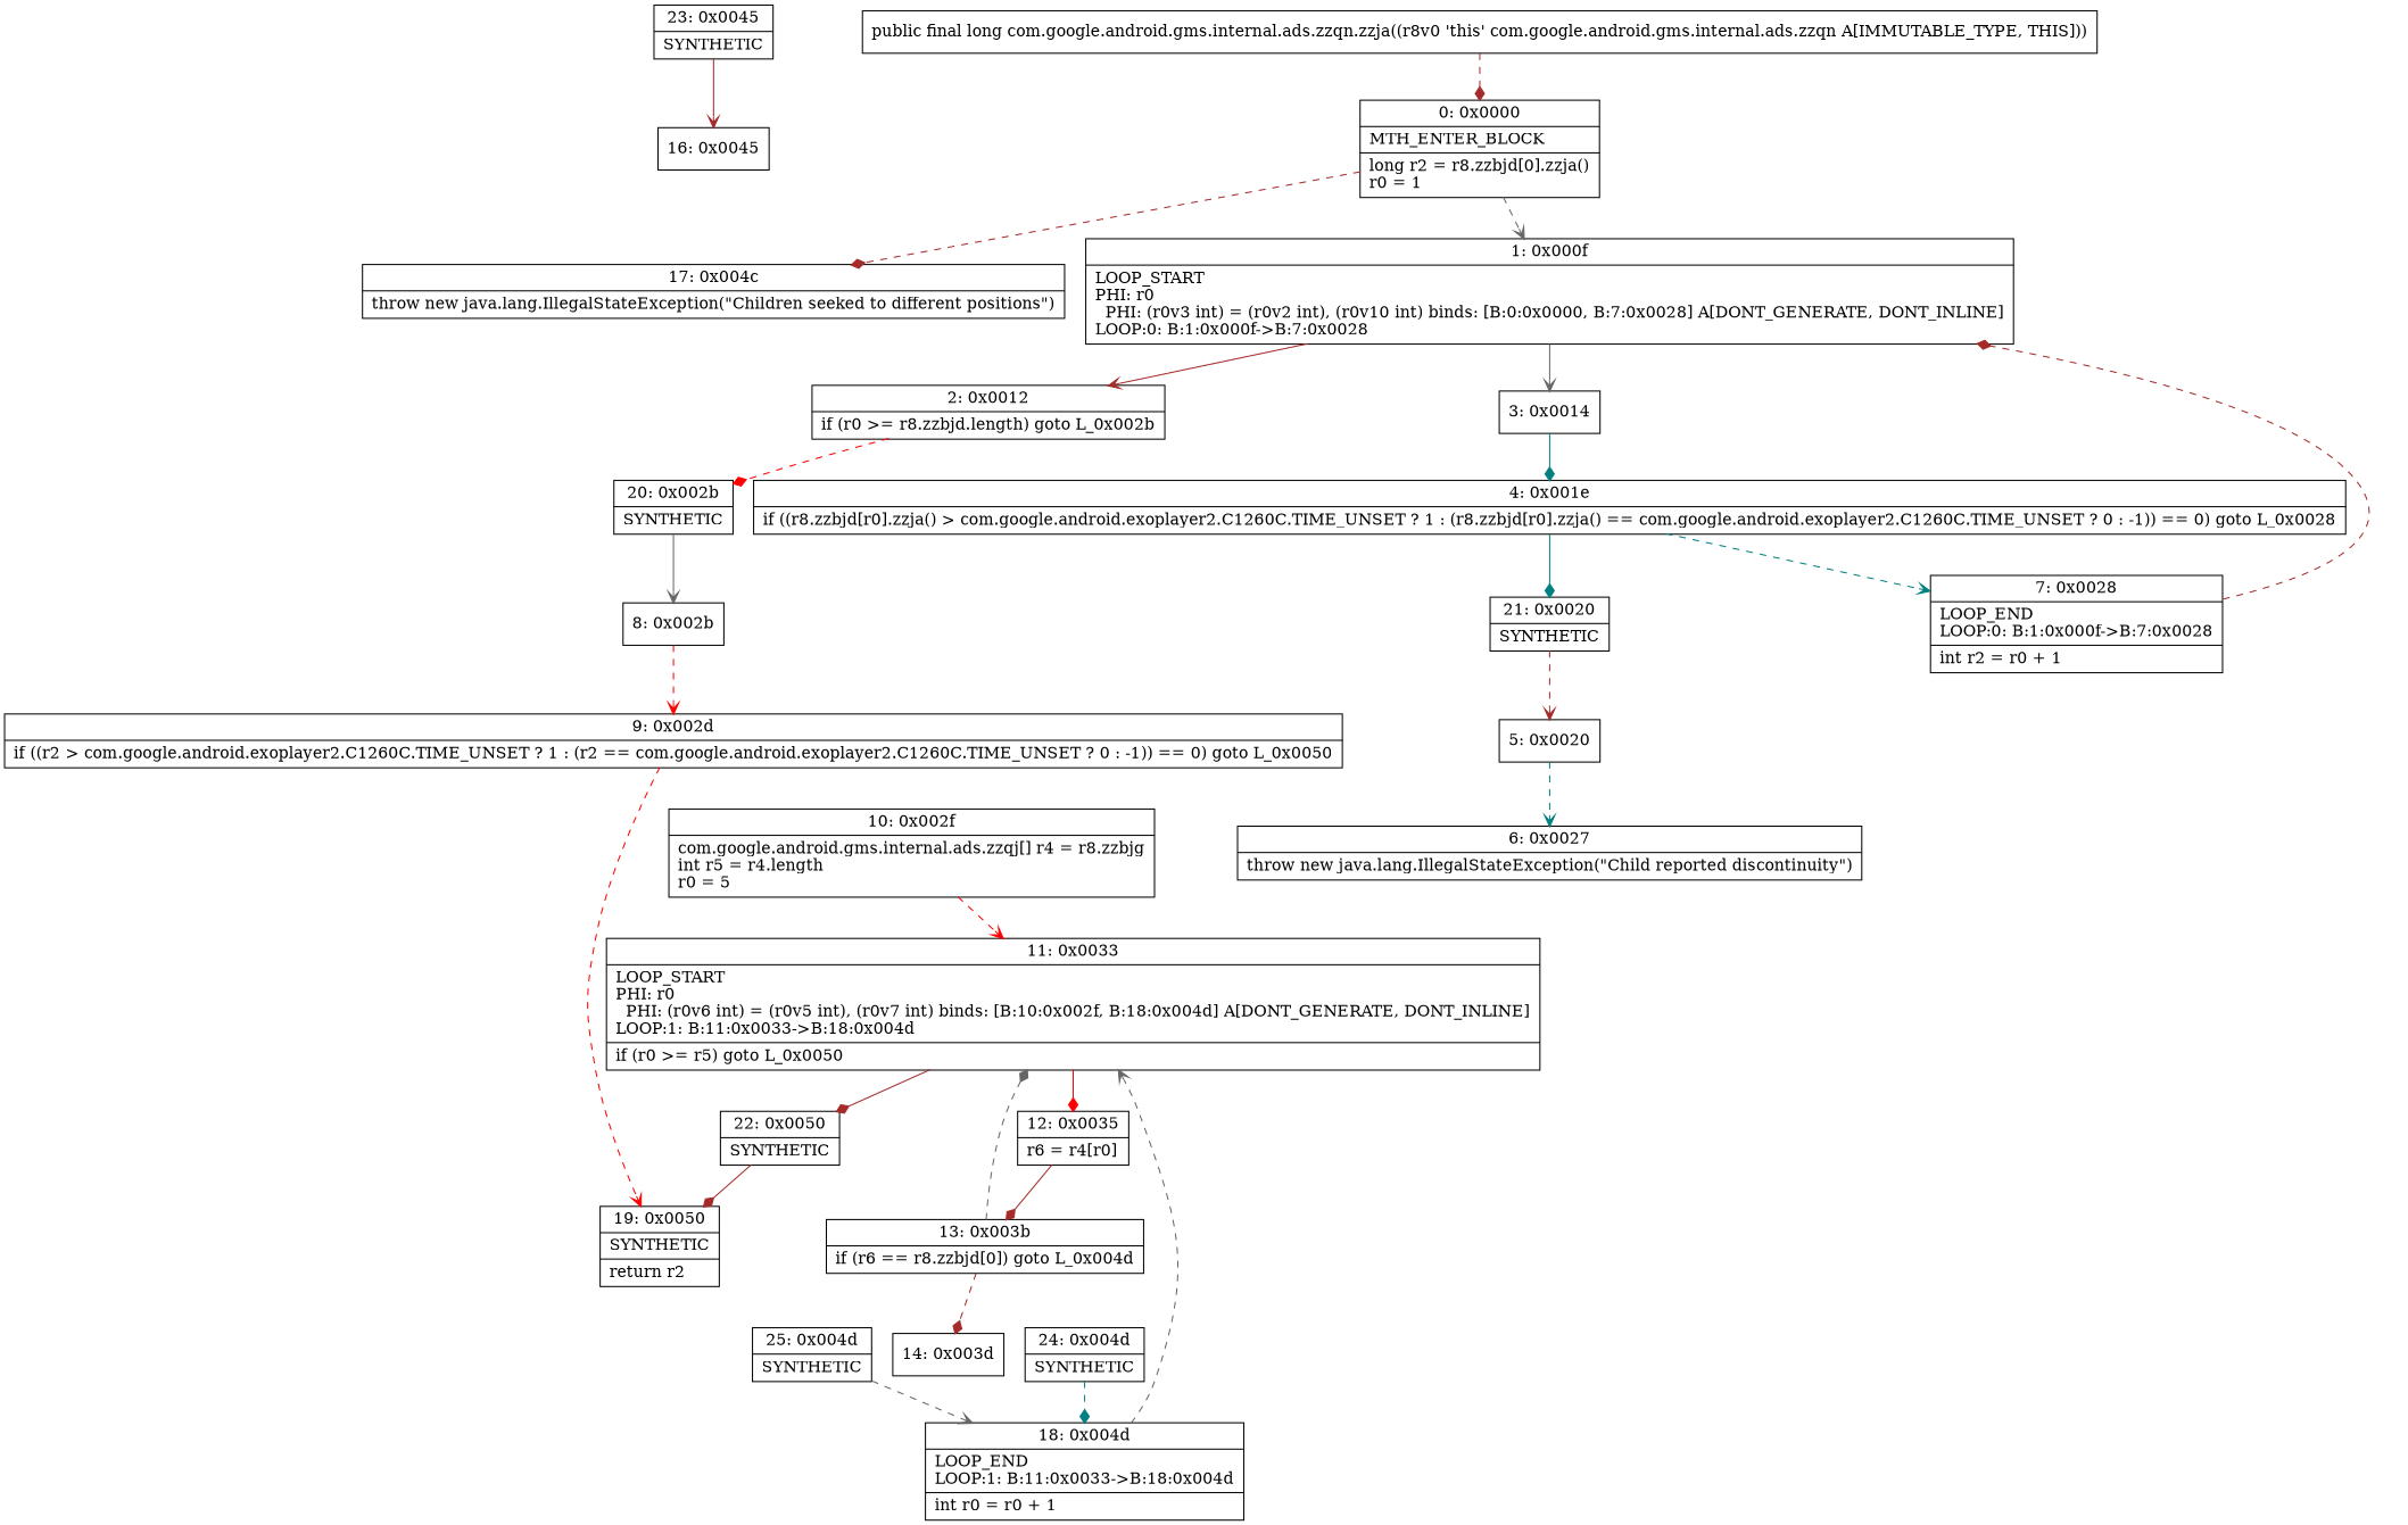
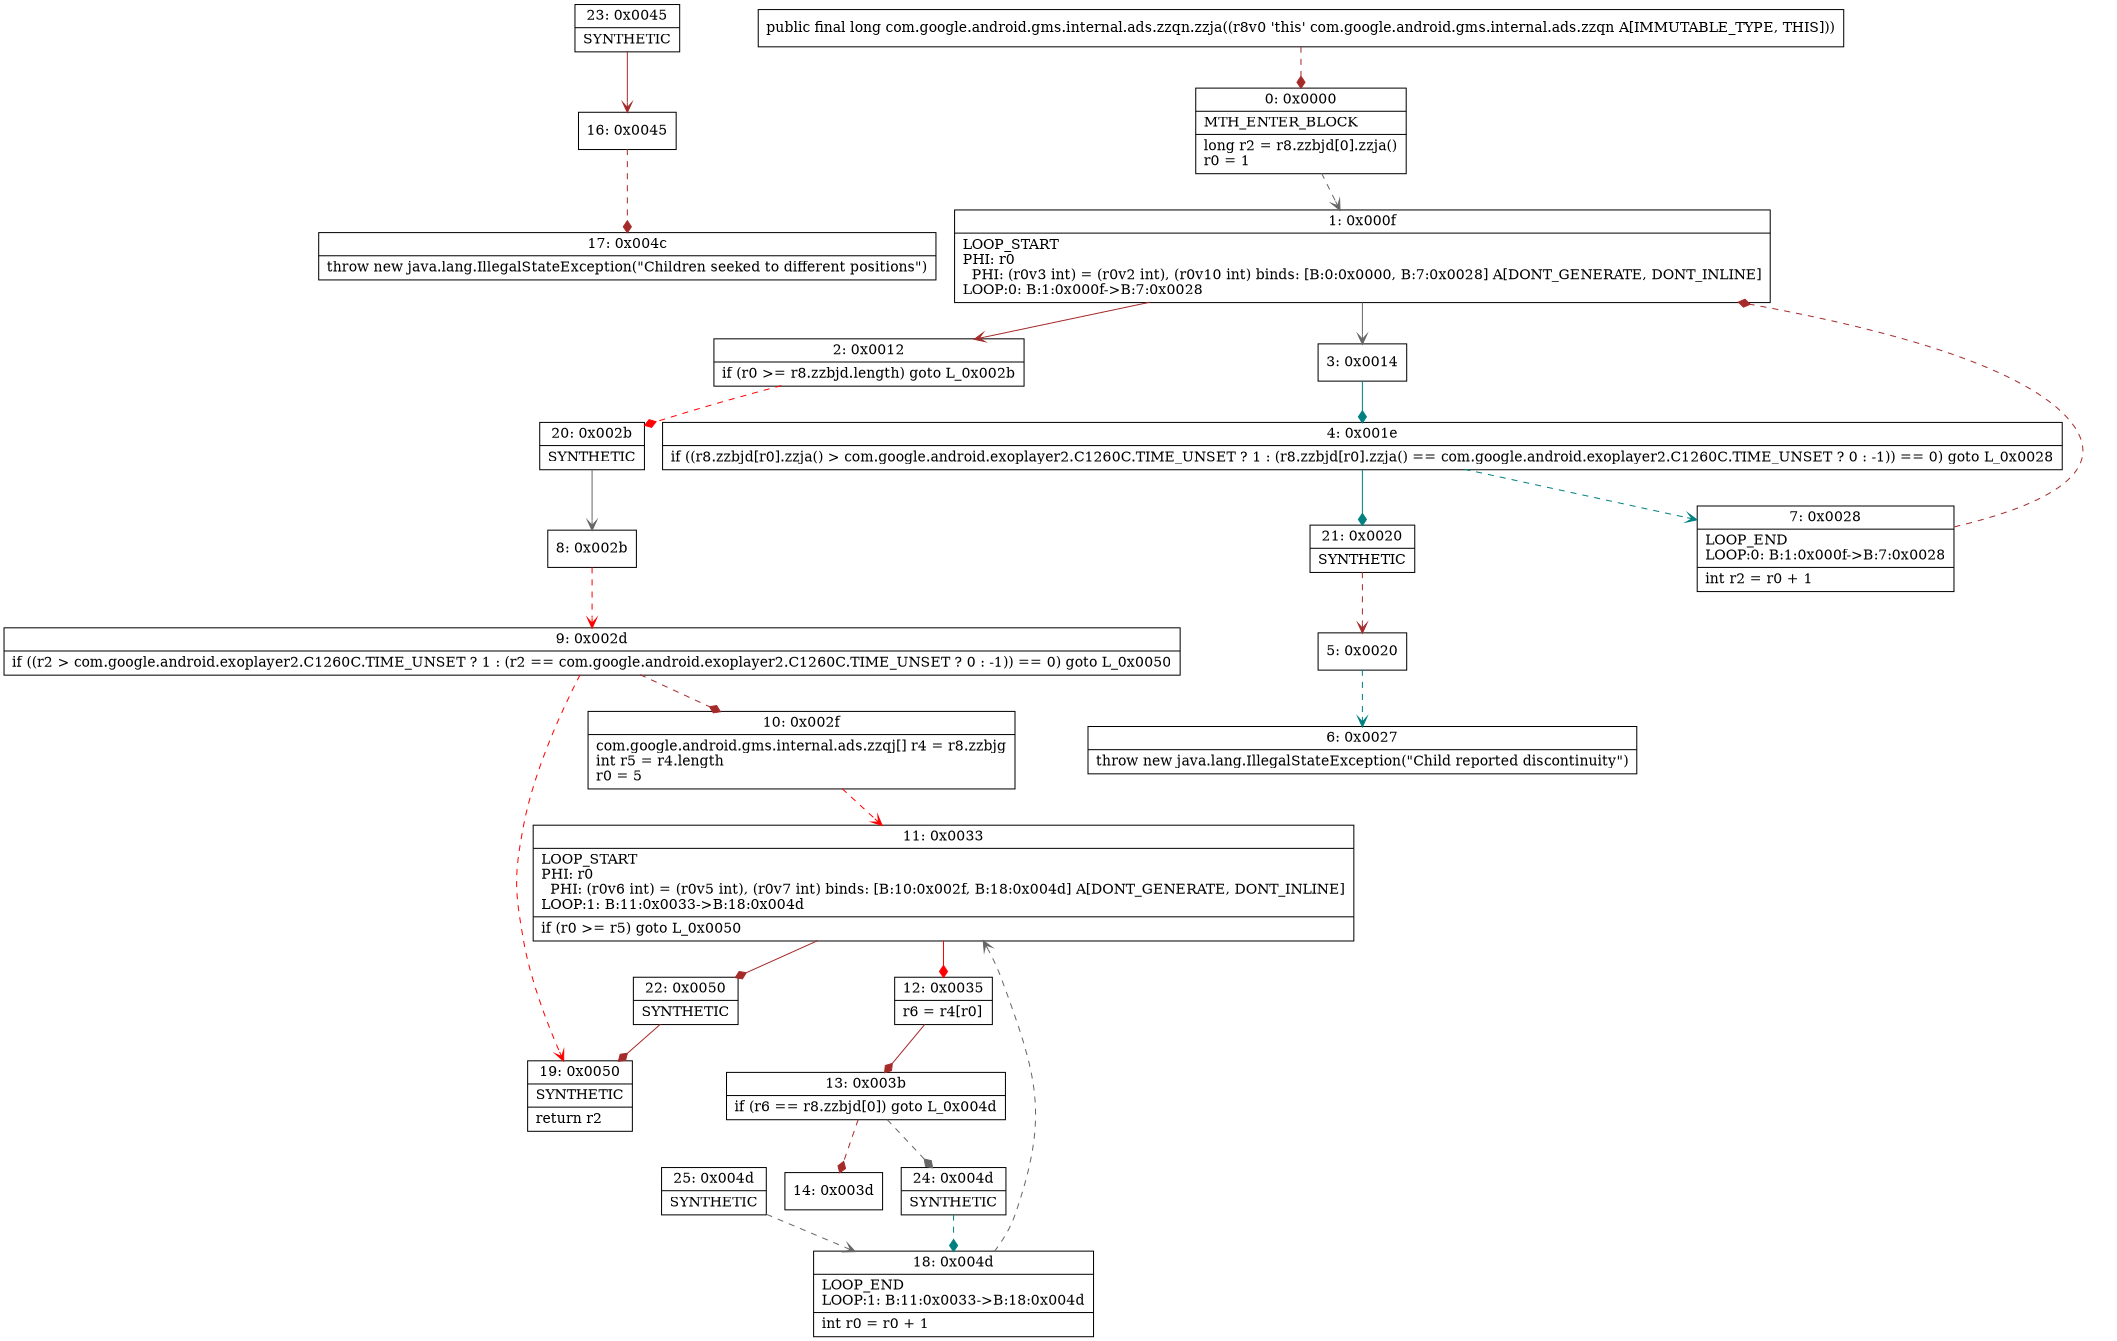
  digraph {
    node [shape=record]
    edge [arrowhead=diamond color=brown style=dashed]
    n1 [label="{0\:\ 0x0000|MTH_ENTER_BLOCK\l|long r2 = r8.zzbjd[0].zzja()\lr0 = 1\l}"]
    n2 [label="{1\:\ 0x000f|LOOP_START\lPHI: r0 \l  PHI: (r0v3 int) = (r0v2 int), (r0v10 int) binds: [B:0:0x0000, B:7:0x0028] A[DONT_GENERATE, DONT_INLINE]\lLOOP:0: B:1:0x000f\-\>B:7:0x0028\l}"]
    n3 [label="{2\:\ 0x0012|if (r0 \>= r8.zzbjd.length) goto L_0x002b\l}"]
    n4 [label="{3\:\ 0x0014}"]
    n5 [label="{20\:\ 0x002b|SYNTHETIC\l}"]
    n6 [label="{4\:\ 0x001e|if ((r8.zzbjd[r0].zzja() \> com.google.android.exoplayer2.C1260C.TIME_UNSET ? 1 : (r8.zzbjd[r0].zzja() == com.google.android.exoplayer2.C1260C.TIME_UNSET ? 0 : \-1)) == 0) goto L_0x0028\l}"]
    n7 [label="{8\:\ 0x002b}"]
    n8 [label="{7\:\ 0x0028|LOOP_END\lLOOP:0: B:1:0x000f\-\>B:7:0x0028\l|int r2 = r0 + 1\l}"]
    n9 [label="{21\:\ 0x0020|SYNTHETIC\l}"]
    n10 [label="{5\:\ 0x0020}"]
    n11 [label="{6\:\ 0x0027|throw new java.lang.IllegalStateException(\"Child reported discontinuity\")\l}"]
    n12 [label="{9\:\ 0x002d|if ((r2 \> com.google.android.exoplayer2.C1260C.TIME_UNSET ? 1 : (r2 == com.google.android.exoplayer2.C1260C.TIME_UNSET ? 0 : \-1)) == 0) goto L_0x0050\l}"]
    n13 [label="{10\:\ 0x002f|com.google.android.gms.internal.ads.zzqj[] r4 = r8.zzbjg\lint r5 = r4.length\lr0 = 5\l}"]
    n14 [label="{19\:\ 0x0050|SYNTHETIC\l|return r2\l}"]
    n15 [label="{11\:\ 0x0033|LOOP_START\lPHI: r0 \l  PHI: (r0v6 int) = (r0v5 int), (r0v7 int) binds: [B:10:0x002f, B:18:0x004d] A[DONT_GENERATE, DONT_INLINE]\lLOOP:1: B:11:0x0033\-\>B:18:0x004d\l|if (r0 \>= r5) goto L_0x0050\l}"]
    n16 [label="{12\:\ 0x0035|r6 = r4[r0]\l}"]
    n17 [label="{22\:\ 0x0050|SYNTHETIC\l}"]
    n18 [label="{13\:\ 0x003b|if (r6 == r8.zzbjd[0]) goto L_0x004d\l}"]
    n19 [label="{14\:\ 0x003d}"]
    n20 [label="{24\:\ 0x004d|SYNTHETIC\l}"]
    n21 [label="{18\:\ 0x004d|LOOP_END\lLOOP:1: B:11:0x0033\-\>B:18:0x004d\l|int r0 = r0 + 1\l}"]
    n22 [label="{23\:\ 0x0045|SYNTHETIC\l}"]
    n23 [label="{16\:\ 0x0045}"]
    n24 [label="{25\:\ 0x004d|SYNTHETIC\l}"]
    n25 [label="{17\:\ 0x004c|throw new java.lang.IllegalStateException(\"Children seeked to different positions\")\l}"]
    n26 [label="{public final long com.google.android.gms.internal.ads.zzqn.zzja((r8v0 'this' com.google.android.gms.internal.ads.zzqn A[IMMUTABLE_TYPE, THIS])) }"]
    n1 -> n2 [arrowhead=vee color=gray40]
    n2 -> n3 [arrowhead=vee style=solid]
    n2 -> n4 [arrowhead=vee color=gray40 style=solid]
    n3 -> n5 [color=red]
    n4 -> n6 [color=teal style=solid]
    n5 -> n7 [arrowhead=vee color=gray40 style=solid]
    n6 -> n8 [arrowhead=vee color=teal]
    n6 -> n9 [color=teal style=solid]
    n7 -> n12 [arrowhead=vee color=red]
    n8 -> n2
    n9 -> n10 [arrowhead=vee]
    n10 -> n11 [arrowhead=vee color=teal]
+   n12 -> n13
    n12 -> n14 [arrowhead=vee color=red]
    n13 -> n15 [arrowhead=vee color=red]
    n15 -> n16 [color=red style=solid]
    n15 -> n17 [style=solid]
    n16 -> n18 [style=solid]
    n17 -> n14 [style=solid]
    n18 -> n19
-   n18 -> n15 [color=gray40]
+   n18 -> n20 [color=gray40]
    n20 -> n21 [color=teal]
    n21 -> n15 [arrowhead=vee color=gray40]
    n22 -> n23 [arrowhead=vee style=solid]
-   n1 -> n25
+   n23 -> n25
    n24 -> n21 [arrowhead=vee color=gray40]
    n26 -> n1
  }
